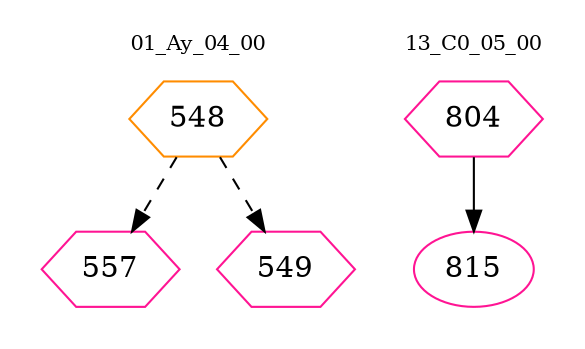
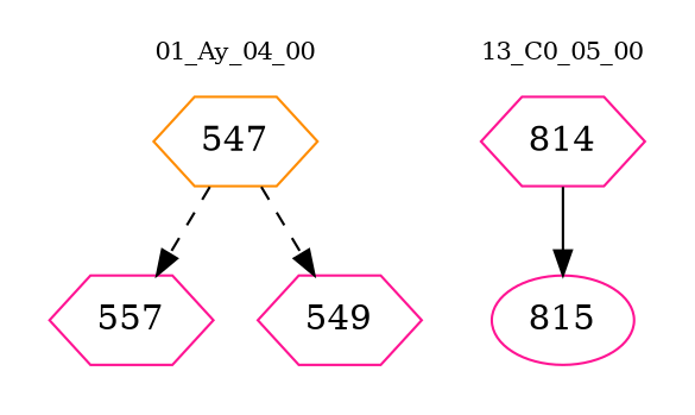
  digraph {
    node [color=deeppink shape=hexagon]
    edge [color=black style=dashed]
-   n1 [color=darkorange label=548]
+   n1 [color=darkorange label=547]
    n2 [label=557]
    n3 [label=549]
-   n4 [label=804]
+   n4 [label=814]
    n5 [label=815 shape=ellipse]
    subgraph cluster_1 {
      color=white
      fontsize=10
      label="01_Ay_04_00"
      n1
      n2
      n3
    }
    subgraph cluster_2 {
      color=white
      fontsize=10
      label="13_C0_05_00"
      n4
      n5
    }
    n1 -> n2
    n1 -> n3
    n4 -> n5 [style=solid]
  }
